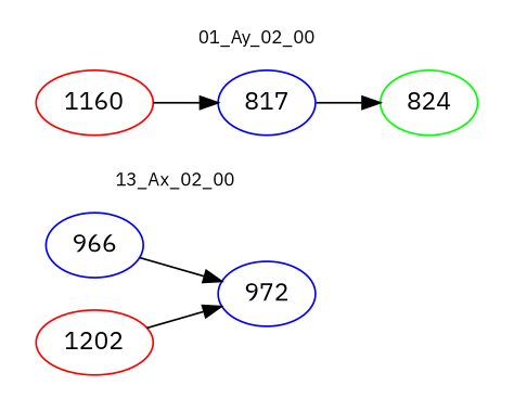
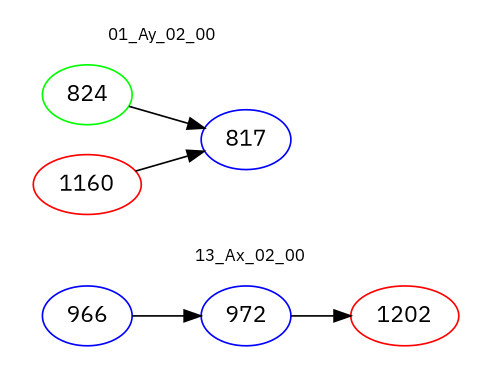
  digraph {
    fontname="IBM Plex Sans"
    rankdir=LR
    node [color=blue fontname="IBM Plex Sans"]
    edge [color=black fontname="IBM Plex Sans"]
    n1 [label=966]
    n2 [label=972]
    n3 [color=red label=1202]
    n4 [color=green label=824]
    n5 [label=817]
    n6 [color=red label=1160]
    subgraph cluster_1 {
      color=white
      fontsize=10
      label="13_Ax_02_00"
      n1
      n2
      n3
    }
    subgraph cluster_2 {
      color=white
      fontsize=10
      label="01_Ay_02_00"
      n4
      n5
      n6
    }
    n1 -> n2
-   n3 -> n2
-   n5 -> n4
+   n2 -> n3
+   n4 -> n5
    n6 -> n5
  }
